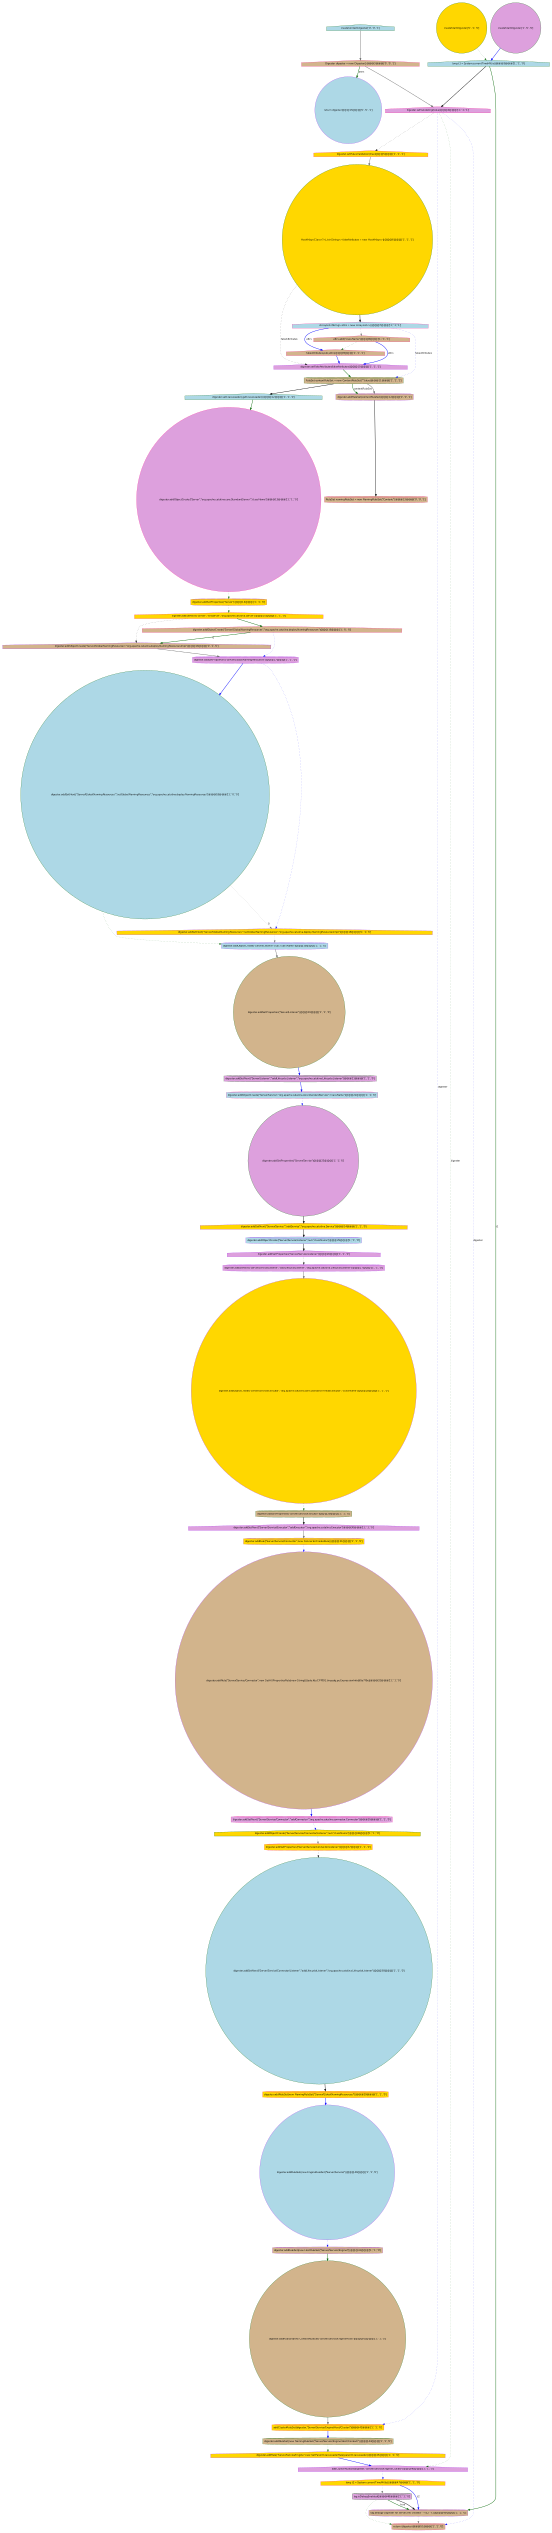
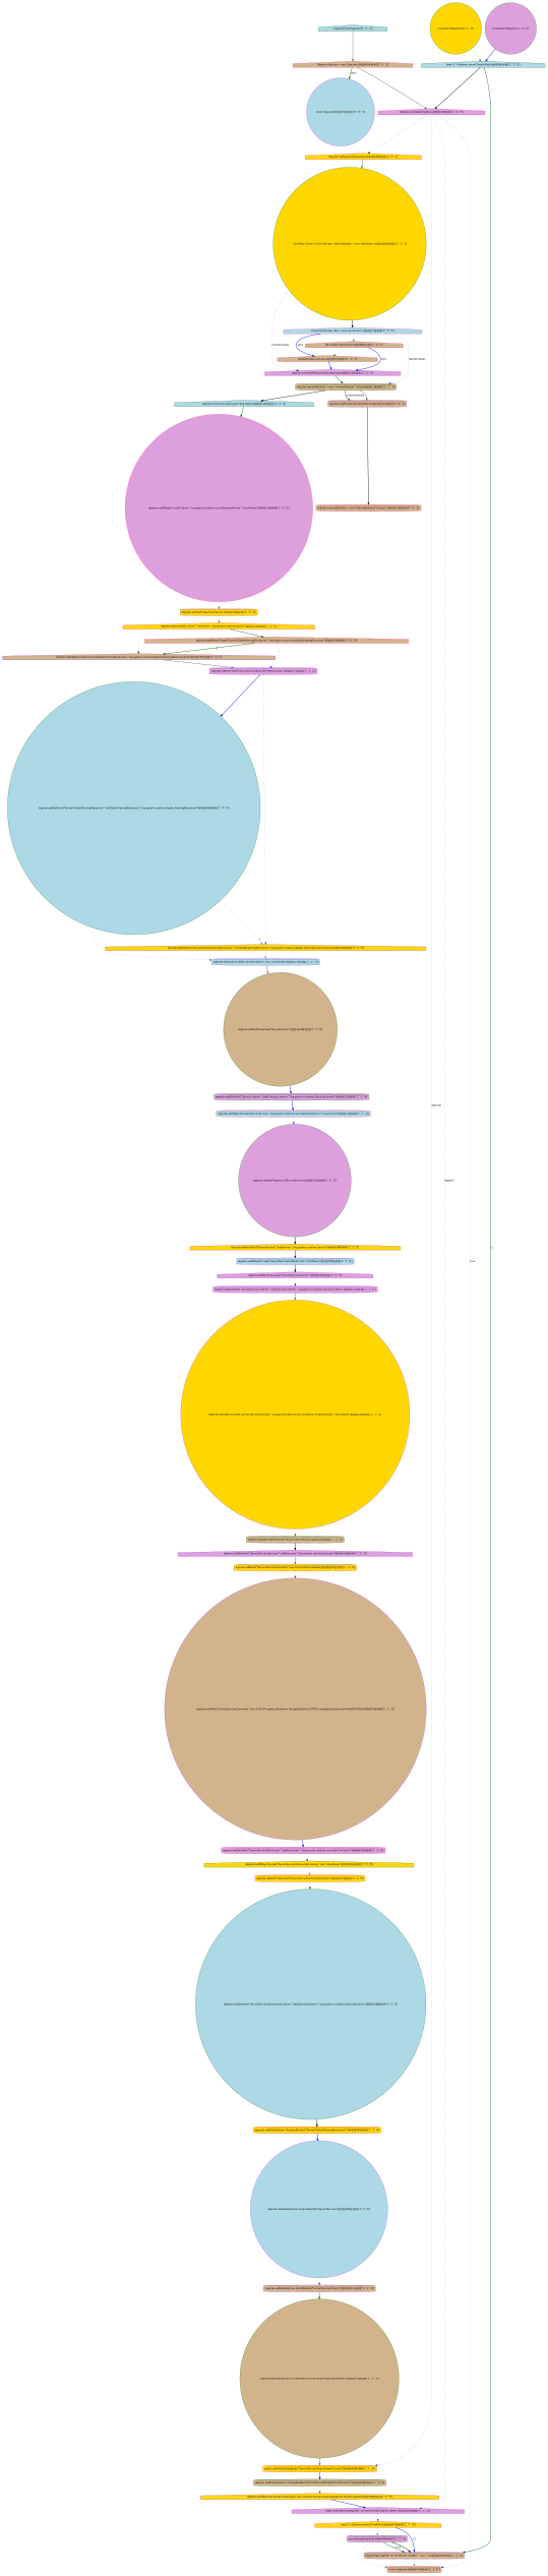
  digraph {
    fontname=Nunito
    node [color=purple fillcolor=tan fontname=Nunito shape=cylinder style=filled]
    edge [color=blue fontname=Nunito style=bold]
    n1 [color=deeppink fillcolor=gold label="digester.addSetProperties(\"Server/Service/Connector/Listener\")@@@37@@@['1', '1', '0']"]
    n2 [color=darkgreen fillcolor=lightblue label="digester.addSetNext(\"Server/Service/Connector/Listener\",\"addLifecycleListener\",\"org.apache.catalina.LifecycleListener\")@@@38@@@['1', '1', '0']" shape=circle]
    n3 [color=deeppink fillcolor=gold label="digester.addRuleSet(new NamingRuleSet(\"Server/GlobalNamingResources/\"))@@@39@@@['1', '1', '0']"]
    n4 [color=deeppink label="RuleSet namingRuleSet = new NamingRuleSet(\"Context/\")@@@13@@@['0', '0', '1']"]
    n5 [fillcolor=plum label="addClusterRuleSet(digester,\"Server/Service/Engine/Cluster/\")@@@46@@@['1', '1', '0']" shape=house]
    n6 [color=deeppink fillcolor=gold label="long t2 = System.currentTimeMillis()@@@47@@@['1', '1', '0']" shape=house]
    n7 [label="log.debug(\"Digester for server.xml created \" + (t2 - t1))@@@49@@@['1', '1', '0']"]
    n8 [color=darkgreen fillcolor=plum label="log.isDebugEnabled()@@@48@@@['1', '1', '0']"]
    n9 [color=deeppink label="Digester digester = new Digester()@@@3@@@['0', '0', '1']" shape=house]
    n10 [color=deeppink fillcolor=plum label="digester.setValidating(false)@@@4@@@['1', '1', '1']" shape=house]
    n11 [fillcolor=lightblue label="return digester@@@15@@@['0', '0', '1']" shape=circle]
    n12 [color=deeppink fillcolor=gold label="addClusterRuleSet(digester,\"Server/Service/Engine/Host/Cluster/\")@@@43@@@['1', '1', '0']"]
    n13 [color=deeppink label="return (digester)@@@51@@@['1', '1', '0']"]
    n14 [color=deeppink fillcolor=gold label="digester.setRulesValidation(true)@@@5@@@['1', '1', '1']" shape=house]
    n15 [fillcolor=gold label="digester.addSetProperties(\"Server\")@@@14@@@['1', '1', '0']"]
    n16 [color=deeppink fillcolor=gold label="digester.addSetNext(\"Server\",\"setServer\",\"org.apache.catalina.Server\")@@@15@@@['1', '1', '0']" shape=house]
    n17 [label="digester.addObjectCreate(\"Server/GlobalNamingResources\",\"org.apache.catalina.deploy.NamingResourcesImpl\")@@@16@@@['0', '1', '0']" shape=house]
    n18 [color=deeppink label="digester.addObjectCreate(\"Server/GlobalNamingResources\",\"org.apache.catalina.deploy.NamingResources\")@@@16@@@['1', '0', '0']" shape=house]
    n19 [color=darkgreen label="digester.addRuleSet(new ContextRuleSet(\"Server/Service/Engine/Host/\"))@@@42@@@['1', '1', '0']" shape=circle]
    n20 [color=darkgreen label="digester.addRuleSet(new NamingRuleSet(\"Server/Service/Engine/Host/Context/\"))@@@44@@@['1', '1', '0']"]
    n21 [fillcolor=plum label="digester.setFakeAttributes(fakeAttributes)@@@10@@@['1', '1', '1']" shape=house]
    n22 [color=darkgreen label="RuleSet contextRuleSet = new ContextRuleSet(\"\",false)@@@11@@@['1', '1', '1']"]
    n23 [color=darkgreen fillcolor=lightblue label="digester.setClassLoader(.getClassLoader())@@@12@@@['1', '1', '0']" shape=house]
    n24 [label="digester.addRuleSet(contextRuleSet)@@@12@@@['0', '0', '1']"]
    n25 [color=deeppink fillcolor=lightblue label="ArrayList<String> attrs = new ArrayList<>()@@@7@@@['1', '1', '1']" shape=house]
    n26 [color=deeppink label="attrs.add(\"className\")@@@8@@@['1', '1', '1']" shape=house]
    n27 [color=deeppink label="fakeAttributes.put(,attrs)@@@9@@@['1', '1', '1']" shape=house]
    n28 [fillcolor=lightblue label="digester.addRuleSet(new EngineRuleSet(\"Server/Service/\"))@@@40@@@['1', '1', '0']" shape=circle]
    n29 [label="digester.addRuleSet(new HostRuleSet(\"Server/Service/Engine/\"))@@@41@@@['1', '1', '0']"]
    n30 [fillcolor=plum label="digester.addSetProperties(\"Server/GlobalNamingResources\")@@@17@@@['1', '1', '0']"]
    n31 [color=darkgreen fillcolor=lightblue label="digester.addSetNext(\"Server/GlobalNamingResources\",\"setGlobalNamingResources\",\"org.apache.catalina.deploy.NamingResources\")@@@18@@@['1', '0', '0']" shape=circle]
    n32 [fillcolor=gold label="digester.addSetNext(\"Server/GlobalNamingResources\",\"setGlobalNamingResources\",\"org.apache.catalina.deploy.NamingResourcesImpl\")@@@18@@@['0', '1', '0']" shape=house]
    n33 [color=darkgreen label="digester.addSetProperties(\"Server/Listener\")@@@20@@@['1', '1', '0']" shape=circle]
    n34 [color=darkgreen fillcolor=plum label="digester.addSetNext(\"Server/Listener\",\"addLifecycleListener\",\"org.apache.catalina.LifecycleListener\")@@@21@@@['1', '1', '0']"]
    n35 [color=deeppink fillcolor=lightblue label="digester.addObjectCreate(\"Server/Service\",\"org.apache.catalina.core.StandardService\",\"className\")@@@22@@@['1', '1', '0']"]
    n36 [fillcolor=lightblue label="digester.addObjectCreate(\"Server/Listener\",null,\"className\")@@@19@@@['1', '1', '0']"]
    n37 [color=deeppink fillcolor=plum label="digester.addSetNext(\"Server/Service/Connector\",\"addConnector\",\"org.apache.catalina.connector.Connector\")@@@35@@@['1', '1', '0']"]
    n38 [color=darkgreen fillcolor=gold label="digester.addObjectCreate(\"Server/Service/Connector/Listener\",null,\"className\")@@@36@@@['1', '1', '0']" shape=house]
    n39 [color=darkgreen fillcolor=lightblue label="long t1 = System.currentTimeMillis()@@@3@@@['1', '1', '0']" shape=house]
    n40 [color=darkgreen fillcolor=plum label="createStartDigester['1', '0', '0']" shape=circle]
    n41 [color=darkgreen fillcolor=gold label="HashMap<Class<?>,List<String>> fakeAttributes = new HashMap<>()@@@6@@@['1', '1', '1']" shape=circle]
    n42 [fillcolor=gold label="digester.addSetNext(\"Server/Service\",\"addService\",\"org.apache.catalina.Service\")@@@24@@@['1', '1', '0']" shape=house]
    n43 [fillcolor=lightblue label="digester.addObjectCreate(\"Server/Service/Listener\",null,\"className\")@@@25@@@['1', '1', '0']"]
    n44 [fillcolor=plum label="digester.addSetProperties(\"Server/Service/Listener\")@@@26@@@['1', '1', '0']" shape=house]
    n45 [fillcolor=gold label="digester.addObjectCreate(\"Server/Service/Executor\",\"org.apache.catalina.core.StandardThreadExecutor\",\"className\")@@@28@@@['1', '1', '0']" shape=circle]
    n46 [color=darkgreen label="digester.addSetProperties(\"Server/Service/Executor\")@@@29@@@['1', '1', '0']"]
    n47 [fillcolor=plum label="digester.addSetNext(\"Server/Service/Executor\",\"addExecutor\",\"org.apache.catalina.Executor\")@@@30@@@['1', '1', '0']" shape=house]
    n48 [fillcolor=gold label="digester.addRule(\"Server/Service/Engine\",new SetParentClassLoaderRule(parentClassLoader))@@@45@@@['1', '1', '0']" shape=house]
    n49 [color=darkgreen fillcolor=plum label="digester.addSetProperties(\"Server/Service\")@@@23@@@['1', '1', '0']" shape=circle]
    n50 [fillcolor=plum label="digester.addSetNext(\"Server/Service/Listener\",\"addLifecycleListener\",\"org.apache.catalina.LifecycleListener\")@@@27@@@['1', '1', '0']"]
    n51 [color=deeppink fillcolor=plum label="digester.addObjectCreate(\"Server\",\"org.apache.catalina.core.StandardServer\",\"className\")@@@13@@@['1', '1', '0']" shape=circle]
    n52 [fillcolor=gold label="digester.addRule(\"Server/Service/Connector\",new ConnectorCreateRule())@@@31@@@['1', '1', '0']"]
    n53 [label="digester.addRule(\"Server/Service/Connector\",new SetAllPropertiesRule(new String((((edu.fdu.CPPDG.tinypdg.pe.ExpressionInfo@5e7f9e))@@@32@@@['1', '1', '0']" shape=circle]
    n54 [color=darkgreen fillcolor=gold label="createStartDigester['0', '1', '0']" shape=circle]
    n55 [color=darkgreen fillcolor=lightblue label="createContextDigester['0', '0', '1']" shape=house]
    n1 -> n2 [color=black style=dotted]
    n2 -> n3 [color=black]
    n3 -> n28
    n5 -> n6 [style=dotted]
    n6 -> n7 [label=t2]
    n6 -> n8 [color=gray40 style=dotted]
    n7 -> n13 [color=gray40 style=dotted]
    n8 -> n7 [color=darkgreen label=true]
    n8 -> n7 [color=black]
    n8 -> n13 [color=darkgreen style=dotted]
    n9 -> n10 [color=gray40]
    n9 -> n11 [color=darkgreen label=attrs]
    n10 -> n5 [color=darkgreen label=digester style=dotted]
    n10 -> n12 [label=digester style=dotted]
-   n10 -> n13 [label=digester style=dotted]
+   n10 -> n13 [label=true style=dotted]
    n10 -> n14 [color=black style=dotted]
    n12 -> n20
    n14 -> n41 [color=gray40]
    n15 -> n16 [color=darkgreen style=dotted]
    n16 -> n17 [color=black style=dotted]
    n16 -> n18 [color=darkgreen]
    n17 -> n30 [color=gray40]
    n18 -> n17 [color=darkgreen label=0]
    n18 -> n30 [style=dotted]
    n19 -> n12 [color=gray40]
    n20 -> n48 [color=darkgreen style=dotted]
    n21 -> n22 [color=darkgreen]
    n22 -> n23 [color=black]
    n22 -> n24 [color=darkgreen label=contextRuleSet]
    n22 -> n24 [color=gray40]
    n23 -> n51 [color=darkgreen]
    n24 -> n4 [color=black]
    n25 -> n22 [label=fakeAttributes style=dotted]
    n25 -> n26 [color=gray40 style=dotted]
    n25 -> n27 [label=attrs]
    n26 -> n21 [label=attrs]
    n26 -> n27 [color=darkgreen style=dotted]
    n27 -> n21
    n28 -> n29 [style=dotted]
    n29 -> n19 [color=darkgreen]
    n30 -> n31
    n30 -> n32 [style=dotted]
    n31 -> n32 [color=gray40 label=0 style=dotted]
    n31 -> n36 [color=darkgreen style=dotted]
    n32 -> n36 [color=gray40 style=dotted]
    n33 -> n34
    n34 -> n35
    n35 -> n49 [style=dotted]
    n36 -> n33 [color=gray40]
    n37 -> n38 [style=dotted]
    n38 -> n1 [color=gray40 style=dotted]
    n39 -> n7 [color=darkgreen label=t1]
    n39 -> n10 [color=black]
    n40 -> n39
    n41 -> n21 [color=black label=fakeAttributes style=dotted]
    n41 -> n25 [color=black]
    n42 -> n43 [color=black]
    n43 -> n44 [color=black]
    n44 -> n50 [color=black style=dotted]
    n45 -> n46 [color=darkgreen style=dotted]
    n46 -> n47 [color=black]
    n47 -> n52 [color=gray40]
    n48 -> n5
    n49 -> n42 [color=black]
    n50 -> n45 [color=gray40]
    n51 -> n15 [color=darkgreen style=dotted]
    n52 -> n53 [style=dotted]
    n53 -> n37
    n54 -> n39 [color=darkgreen style=dotted]
    n55 -> n9 [color=gray40]
  }
